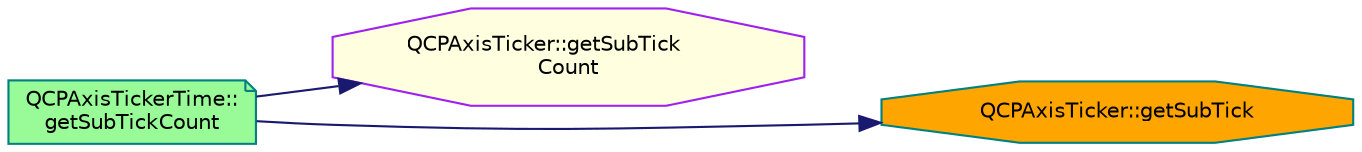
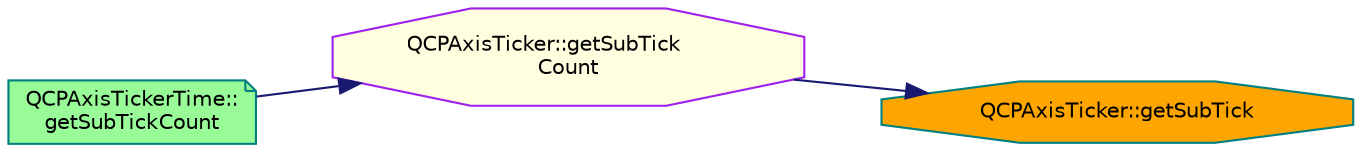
  digraph {
    rankdir=LR
    node [color=teal fontname=Helvetica fontsize=10 shape=octagon style=filled]
    edge [color=midnightblue fontname=Helvetica fontsize=10 labelfontname=Helvetica labelfontsize=10 style=solid]
    n1 [fillcolor=palegreen fontcolor=black height=0.2 label="QCPAxisTickerTime::\lgetSubTickCount" shape=note width=0.4]
    n2 [color=purple fillcolor=lightyellow height=0.2 label="QCPAxisTicker::getSubTick\lCount" width=0.4]
    n3 [fillcolor=orange height=0.2 label="QCPAxisTicker::getSubTick" width=0.4]
    n1 -> n2
-   n1 -> n3
+   n2 -> n3
  }
